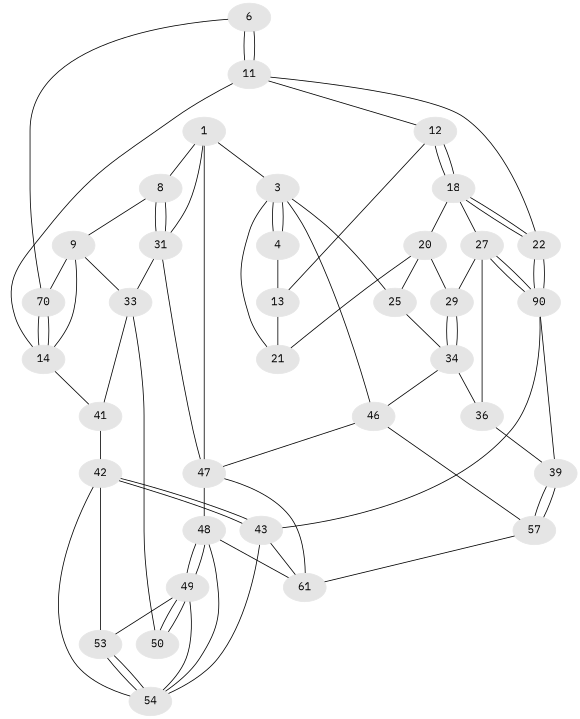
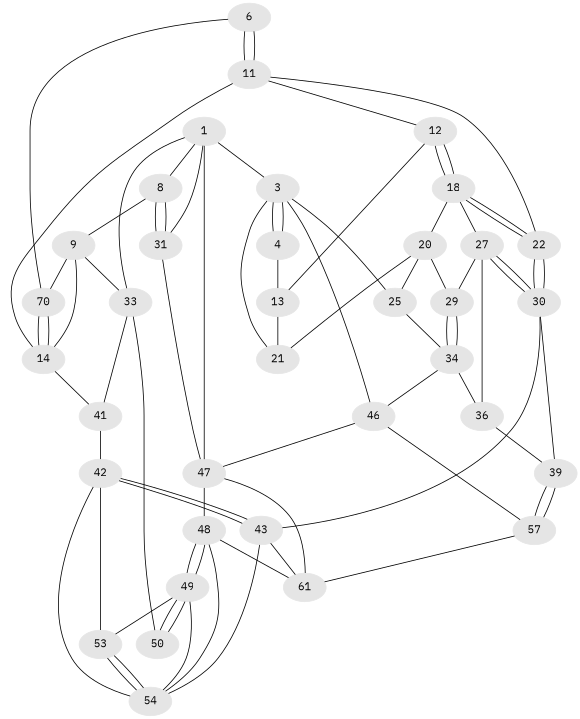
  graph {
    fontname="IBM Plex Mono"
    node [color=gray90 fontname="IBM Plex Mono" style=filled]
    edge [fontname="IBM Plex Mono"]
    1 [super="+2"]
    3 [super="+23"]
    8
    31 [super="+32"]
    47 [super="+51"]
    4 [super="+5"]
    21
    25
    46 [super="+59"]
    9 [super="+26"]
    33 [super="+45"]
    61 [super="+64"]
    48 [super="+63"]
    13 [super="+17"]
    34 [super="+35"]
    57 [super="+62"]
    6 [super="+7"]
    n18 [label=70]
    11 [super="+16"]
    14 [super="+15"]
    12
    22
    41
    50
    18 [super="+19"]
-   30 [super="+38" label=90]
+   30 [super="+38"]
    20 [super="+24"]
    27 [super="+28"]
    42 [super="+52"]
    29
    36 [super="+37"]
    39 [super="+40"]
    43 [super="+44"]
    54 [super="+60"]
    53
    49 [super="+55"]
    1 -- 3
    1 -- 8
    1 -- 31
    1 -- 47
    3 -- 4
    3 -- 4
    3 -- 21
    3 -- 25
    3 -- 46
    8 -- 31
    8 -- 31
    8 -- 9
    31 -- 47
-   31 -- 33
+   1 -- 33
    47 -- 61
    47 -- 48
    4 -- 13 [weight=2]
    25 -- 34
    46 -- 47
    46 -- 57
    9 -- 33
    9 -- n18
    9 -- 14
    33 -- 41
    33 -- 50
    48 -- 61
    48 -- 54
    48 -- 49
    48 -- 49
    13 -- 21
    34 -- 46
    34 -- 36
    57 -- 61
    6 -- n18
    6 -- 11
    6 -- 11
    n18 -- 14
    n18 -- 14
    11 -- 14
    11 -- 12
    11 -- 22
    14 -- 41
    12 -- 13
    12 -- 18
    12 -- 18
    22 -- 30
    22 -- 30
    41 -- 42
    18 -- 22
    18 -- 22
    18 -- 20
    18 -- 27
    30 -- 39
    30 -- 43
    20 -- 21
    20 -- 25
    20 -- 29
    27 -- 30
    27 -- 30
    27 -- 29
    27 -- 36
    42 -- 43
    42 -- 43
    42 -- 54
    42 -- 53
    29 -- 34
    29 -- 34
    36 -- 39
    39 -- 57
    39 -- 57
    43 -- 61
    43 -- 54
    53 -- 54
    53 -- 54
    49 -- 50
    49 -- 50
    49 -- 54
    49 -- 53
  }
